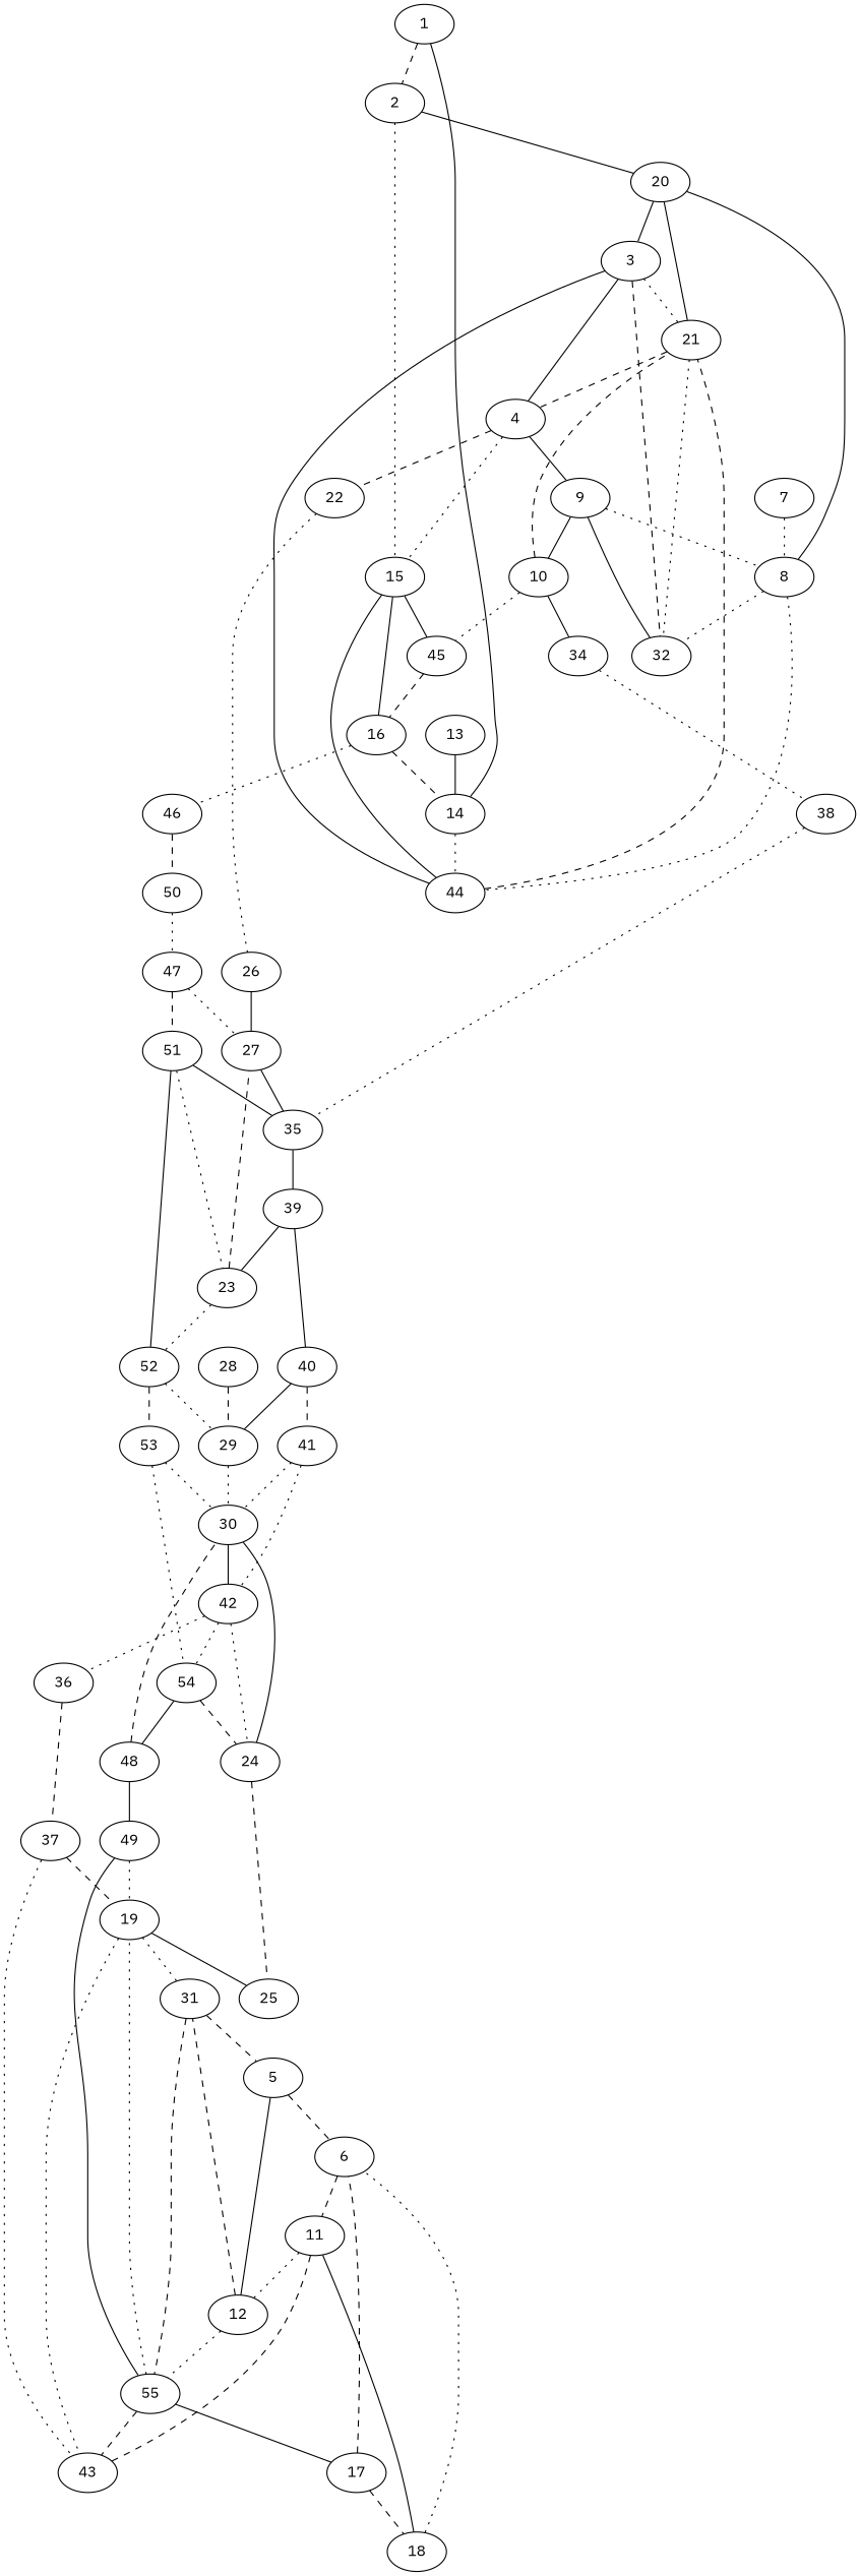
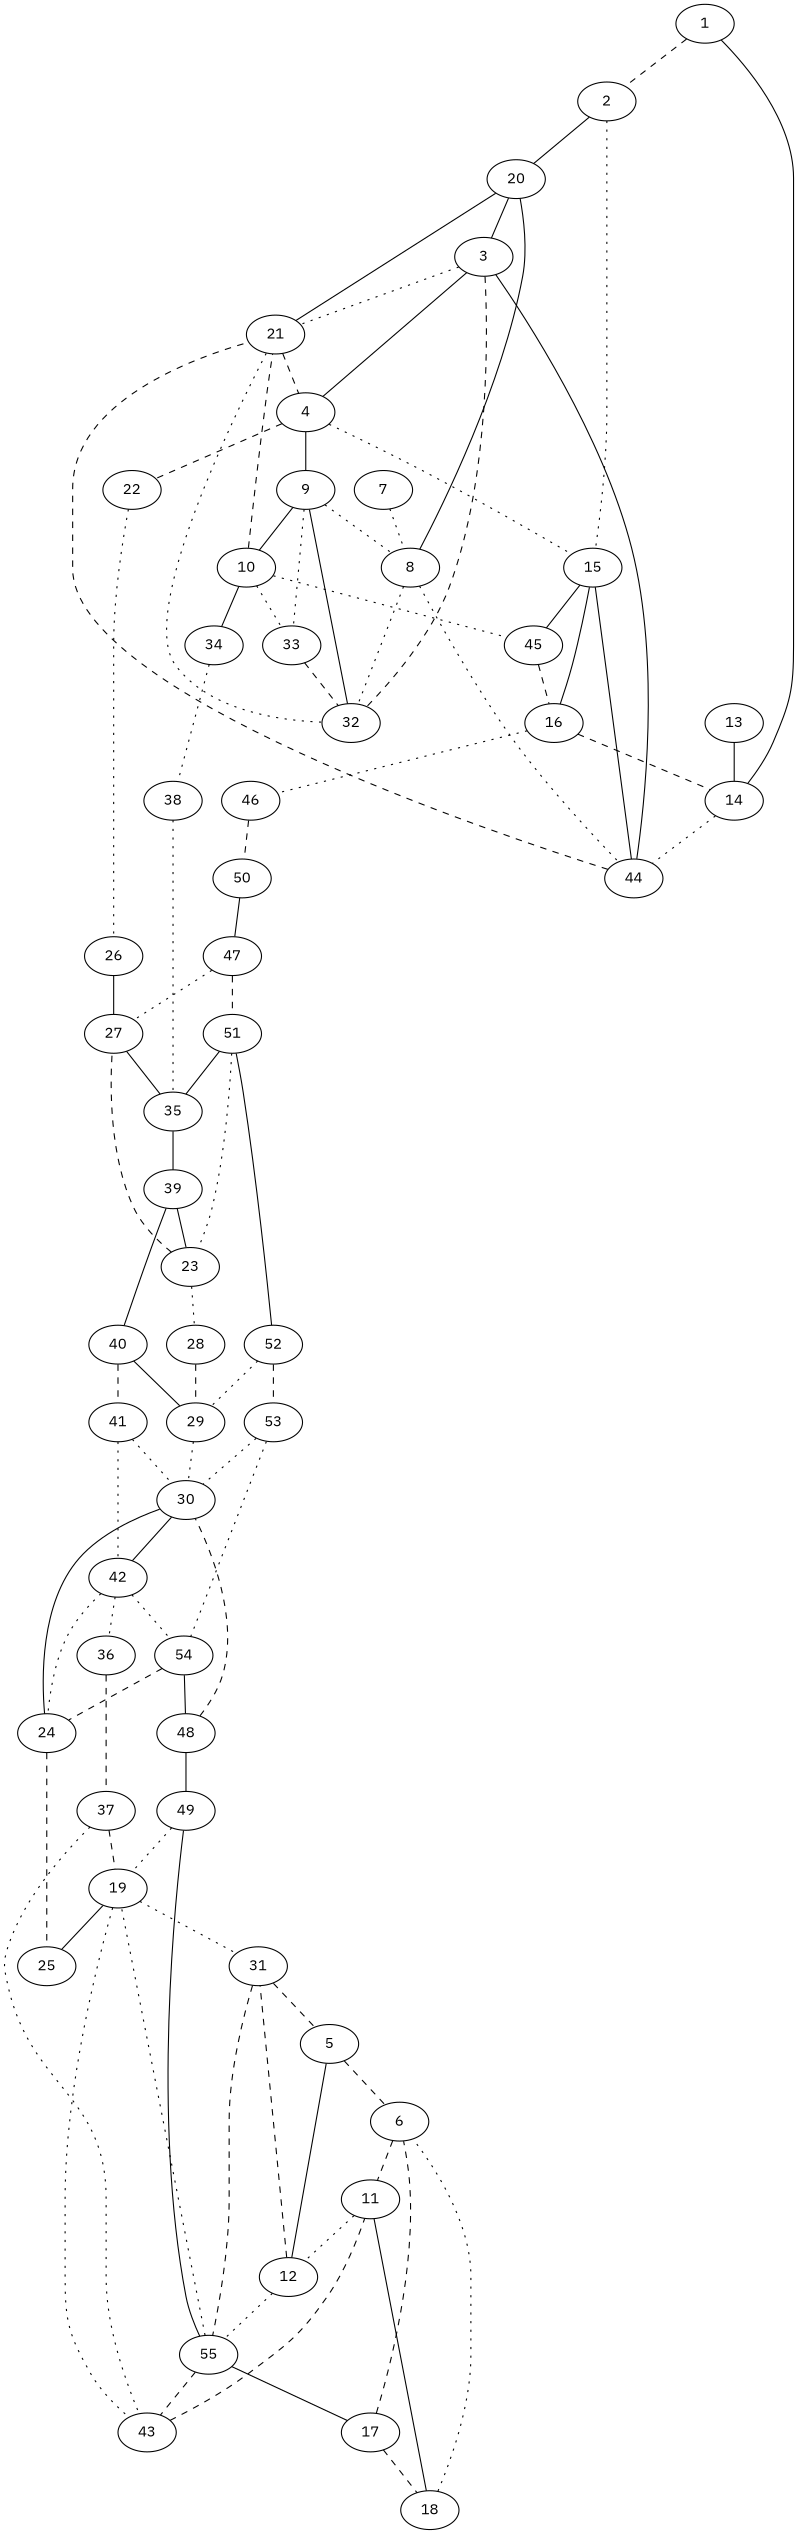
  graph {
    fontname="IBM Plex Sans"
    node [aaLength=4 fontname="IBM Plex Sans" sequence=TCVYEWADSYDSKDWDRLRK type=1]
    edge [distance0=0.0 fontname="IBM Plex Sans" frequency=1 style=dotted type0=3]
    1 [aaLength=20 type=0]
    2 [aaLength=7 sequence=APTLRID type=0]
    20 [sequence=DKLW]
    15 [sequence=EAMP type=0]
    3 [sequence=EAMP type=0]
    21 [aaLength=3 sequence=EEF]
    45 [aaLength=3 sequence=EEF]
    16 [aaLength=8 sequence=SSKQVLGD type=0]
    4 [aaLength=8 sequence=SSKQVLGD type=0]
    32 [aaLength=3 sequence=KLW]
    44 [aaLength=3 sequence=KLW]
    14 [aaLength=7 sequence=APTLRID type=0]
    46 [aaLength=7 sequence=GTRWEKV]
    9 [sequence=EAMP type=0]
    22 [aaLength=7 sequence=GTRWEKV]
    8 [aaLength=5 sequence=APTLR type=0]
    10 [aaLength=8 sequence=SSKQVLGD type=0]
+   33 [aaLength=3 sequence=EEF]
    26 [aaLength=7 sequence=DEVIGYH]
    34 [aaLength=7 sequence=GTRWEKV]
    27 [aaLength=6 sequence=RVPHQR]
    5 [sequence=RETF type=0]
    6 [aaLength=8 sequence=DK type=0]
    12 [aaLength=8 sequence=DK type=0]
    11 [sequence=RETF type=0]
    31 [aaLength=6 sequence=DRIFED]
    55 [aaLength=6 sequence=DRIFED]
    17 [sequence=RETF type=0]
    19 [aaLength=3 sequence=GEF]
    43 [aaLength=10 sequence=EFDFDRIFED]
    7 [aaLength=20 type=0]
    38 [aaLength=7 sequence=DEVIGYH]
    35 [aaLength=14 sequence=RVPHQRYKDTTMKE]
    18 [aaLength=7 sequence=DK type=0]
    25 [sequence=PDIR]
    13 [aaLength=20 type=0]
    50 [aaLength=7 sequence=DEVIGYH]
    47 [aaLength=14 sequence=RVPHQRYKDTTMKE]
    23 [aaLength=14 sequence=RVPHQRYKDTTMKE]
    28 [aaLength=3 sequence=KEV]
    29 [sequence=SANL]
    39 [aaLength=6 sequence=RVPHQR]
    30 [aaLength=5 sequence=HWYKK]
    24 [aaLength=12 sequence=YKKIDGVWKFAG]
    42 [aaLength=9 sequence=HWYKKIDGV]
    36 [aaLength=12 sequence=YKKIDGVWKFAG]
    54 [aaLength=5 sequence=HWYKK]
    40 [aaLength=3 sequence=KEV]
    37 [sequence=PDIR]
    48 [aaLength=12 sequence=YKKIDGVWKFAG]
    41 [sequence=SANL]
    49 [sequence=PDIR]
    51 [aaLength=6 sequence=RVPHQR]
    52 [aaLength=3 sequence=KEV]
    53 [sequence=SANL]
    1 -- 2 [distance0=23.7673 style=dashed]
    2 -- 20 [distance0=5.0 style=solid type0=4]
    2 -- 15 [distance0=22.16004 type0=2]
    20 -- 3 [style=solid type0=5]
    20 -- 21 [distance0=9.0 style=solid]
    15 -- 45 [distance0=1.0 style=solid type0=4]
    15 -- 16 [distance0=18.68509 style=solid type0=1]
    3 -- 21 [distance0=1.0 type0=4]
    3 -- 4 [distance0=18.93067 style=solid type0=1]
    3 -- 32 [distance0=21.50669 style=dashed type0=2]
    3 -- 44 [distance0=21.50669 style=solid]
    21 -- 4 [distance0=4.0 style=dashed type0=4]
    21 -- 32 [distance0=8.0]
    45 -- 16 [distance0=4.0 style=dashed type0=4]
    16 -- 14 [distance0=29.70299 style=dashed]
    16 -- 46 [distance0=10.0 type0=4]
    4 -- 15 [distance0=26.16826]
    4 -- 9 [distance0=23.65497 style=solid type0=2]
    4 -- 22 [distance0=10.0 style=dashed type0=4]
    32 -- 9 [style=solid type0=5]
    44 -- 15 [style=solid type0=5]
    44 -- 21 [distance0=8.0 style=dashed]
    14 -- 1 [distance0=25.83506 style=solid]
    14 -- 44 [distance0=6.0 type0=4]
    46 -- 50 [distance0=2.0 style=dashed type0=4]
    9 -- 8 [distance0=21.33074 type0=2]
    9 -- 10 [distance0=18.82694 style=solid type0=1]
+   9 -- 33 [distance0=1.0 type0=4]
    22 -- 26 [distance0=2.0 type0=4]
    8 -- 20 [distance0=15.42995 style=solid type0=1]
    8 -- 32 [distance0=16.21984 distance1=8.0 frequency=2 type0=2 type1=4]
    8 -- 44 [distance0=16.21984]
    10 -- 21 [distance0=13.0244 style=dashed type0=1]
    10 -- 45 [distance0=13.0244]
+   10 -- 33 [distance0=13.0244 type0=2]
    10 -- 34 [distance0=10.0 style=solid type0=4]
+   33 -- 32 [distance0=8.0 style=dashed]
    26 -- 27 [distance0=2.0 style=solid type0=4]
    34 -- 38 [distance0=2.0 type0=4]
    27 -- 35 [style=solid type0=2]
    5 -- 6 [distance0=5.325117 distance1=1.0 frequency=2 style=dashed type0=1 type1=4]
    5 -- 12 [distance0=21.84043 style=solid]
    6 -- 11 [distance0=16.50957 style=dashed type0=2]
    12 -- 31 [distance0=18.52343 style=dashed type0=2]
    12 -- 55 [distance0=18.52343]
    11 -- 12 [distance0=10.73521 distance1=1.0 frequency=2 type0=1 type1=4]
    31 -- 5 [distance0=1.0 style=dashed type0=4]
    31 -- 55 [style=dashed type0=1]
    55 -- 17 [distance0=1.0 style=solid type0=4]
    55 -- 19 [distance0=5.0]
    55 -- 43 [distance0=4.0 style=dashed type0=2]
    17 -- 6 [distance0=24.75451 style=dashed type0=2]
    17 -- 18 [distance0=10.15959 distance1=1.0 frequency=2 style=dashed type0=1 type1=4]
    19 -- 31 [distance0=5.0 distance1=2.0 frequency=2 type1=4]
    19 -- 43 [distance0=1.0 type0=1]
    19 -- 25 [distance0=5.0 style=solid type0=2]
    43 -- 11 [distance0=1.0 style=dashed type0=4]
    7 -- 8 [distance0=24.40644 distance1=2.0 frequency=2 type1=4]
    38 -- 35 [distance0=2.0 type0=4]
    35 -- 39 [distance1=0.0 frequency=2 style=solid type1=5]
    18 -- 6 [distance0=32.72176]
    18 -- 11 [distance0=31.39699 style=solid type0=2]
    13 -- 14 [distance0=22.34956 distance1=2.0 frequency=2 style=solid type0=2 type1=4]
-   50 -- 47 [distance0=2.0 type0=4]
+   50 -- 47 [distance0=2.0 style=solid type0=4]
    47 -- 27 [type0=2]
    47 -- 51 [style=dashed type0=5]
    23 -- 27 [style=dashed type0=1]
-   23 -- 52 [type0=5]
+   23 -- 28 [type0=5]
    28 -- 29 [distance0=10.0 distance1=7.0 frequency=2 style=dashed type1=4]
    29 -- 30 [distance0=4.0 distance1=0.0 frequency=2 type1=5]
    39 -- 23 [style=solid type0=1]
    39 -- 40 [distance0=6.0 style=solid type0=4]
    30 -- 42 [style=solid type0=1]
    24 -- 25 [distance0=2.0 style=dashed type0=4]
    24 -- 30 [distance0=2.0 style=solid]
    42 -- 24 [distance0=2.0]
    42 -- 36 [type0=5]
    42 -- 54 [type0=2]
    36 -- 37 [distance0=2.0 style=dashed type0=4]
    54 -- 24 [distance0=2.0 style=dashed]
    54 -- 48 [style=solid type0=5]
    40 -- 29 [distance0=10.0 style=solid]
    40 -- 41 [distance0=7.0 style=dashed type0=4]
    37 -- 19 [distance0=5.0 style=dashed]
    37 -- 43 [distance0=2.0 type0=4]
    48 -- 30 [distance0=2.0 style=dashed]
    48 -- 49 [distance0=2.0 style=solid type0=4]
    41 -- 30 [distance0=4.0]
    41 -- 42 [type0=5]
    49 -- 55 [distance0=6.0 style=solid type0=4]
    49 -- 19 [distance0=5.0]
    51 -- 35 [style=solid]
    51 -- 23 [type0=1]
    51 -- 52 [distance0=6.0 style=solid type0=4]
    52 -- 29 [distance0=10.0]
    52 -- 53 [distance0=7.0 style=dashed type0=4]
    53 -- 30 [distance0=4.0]
    53 -- 54 [type0=5]
  }
